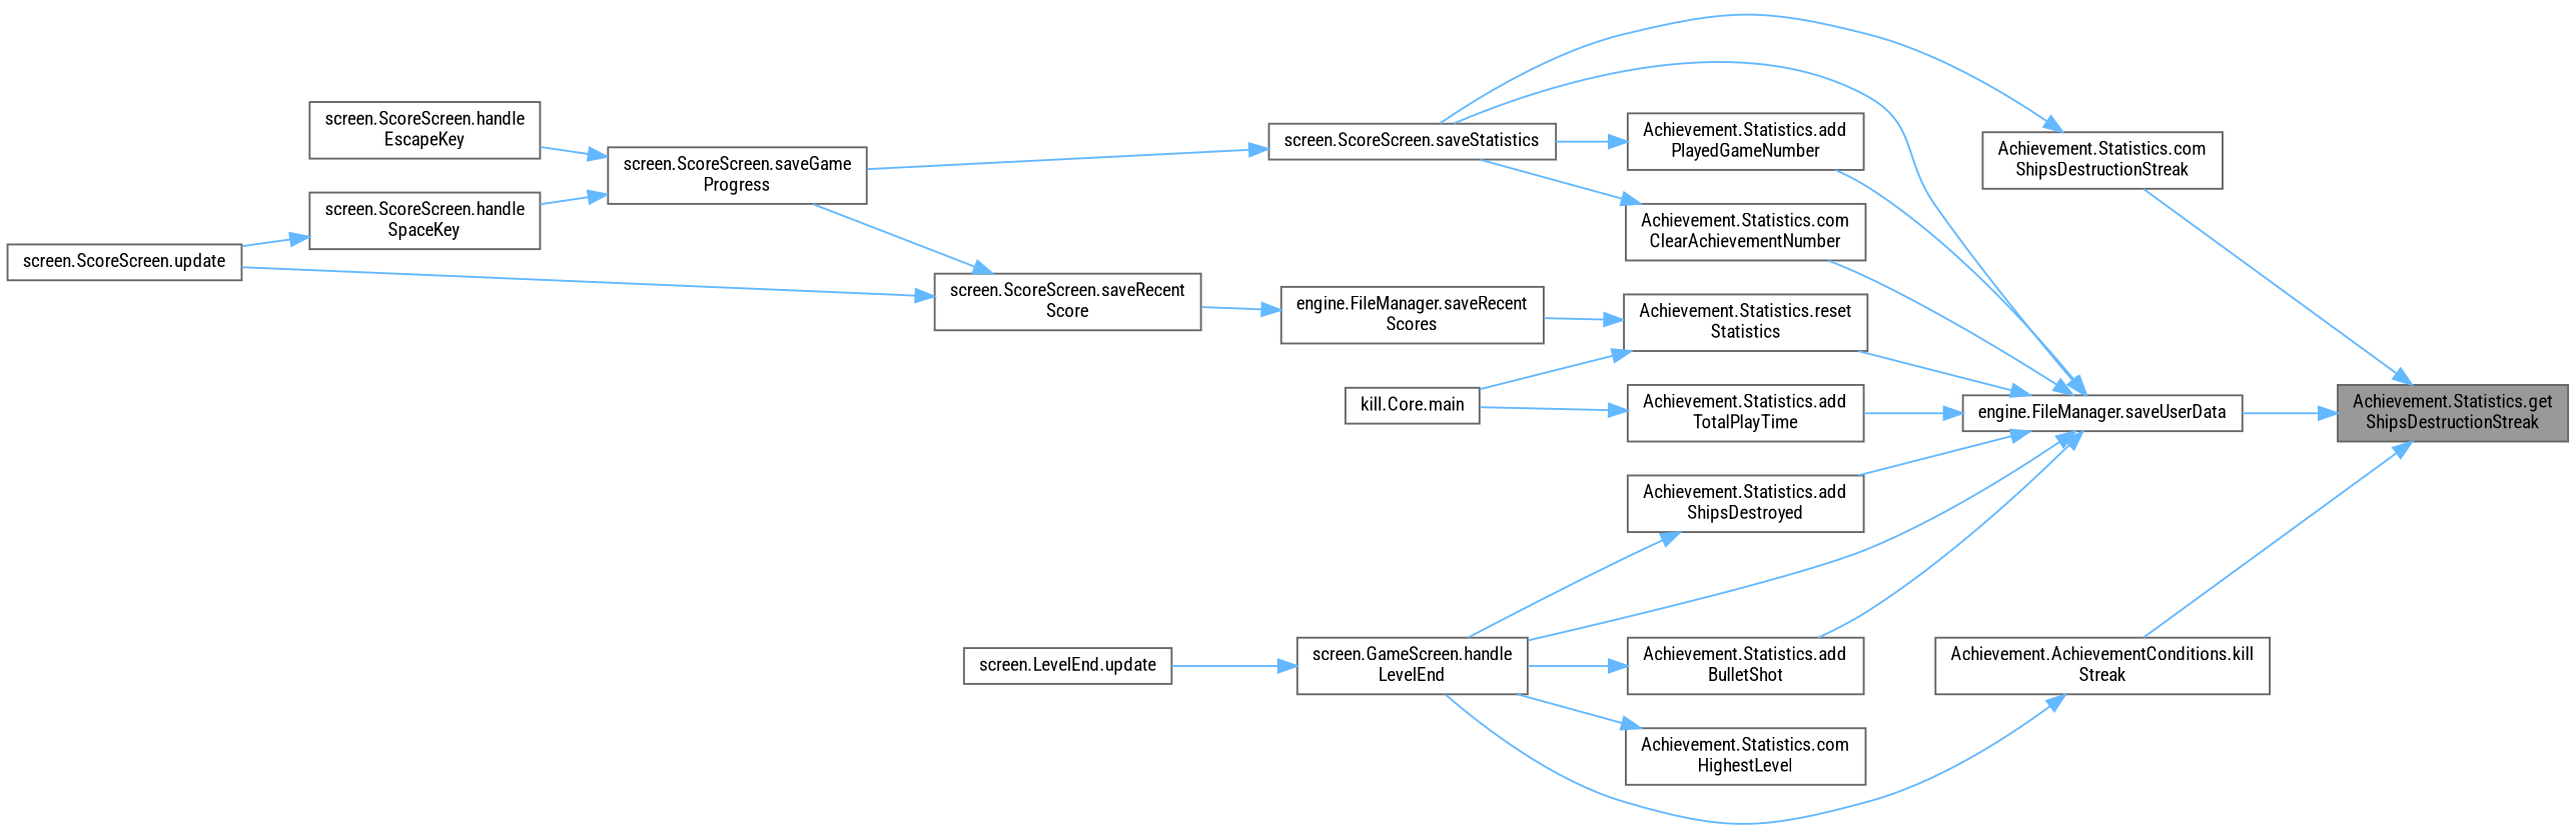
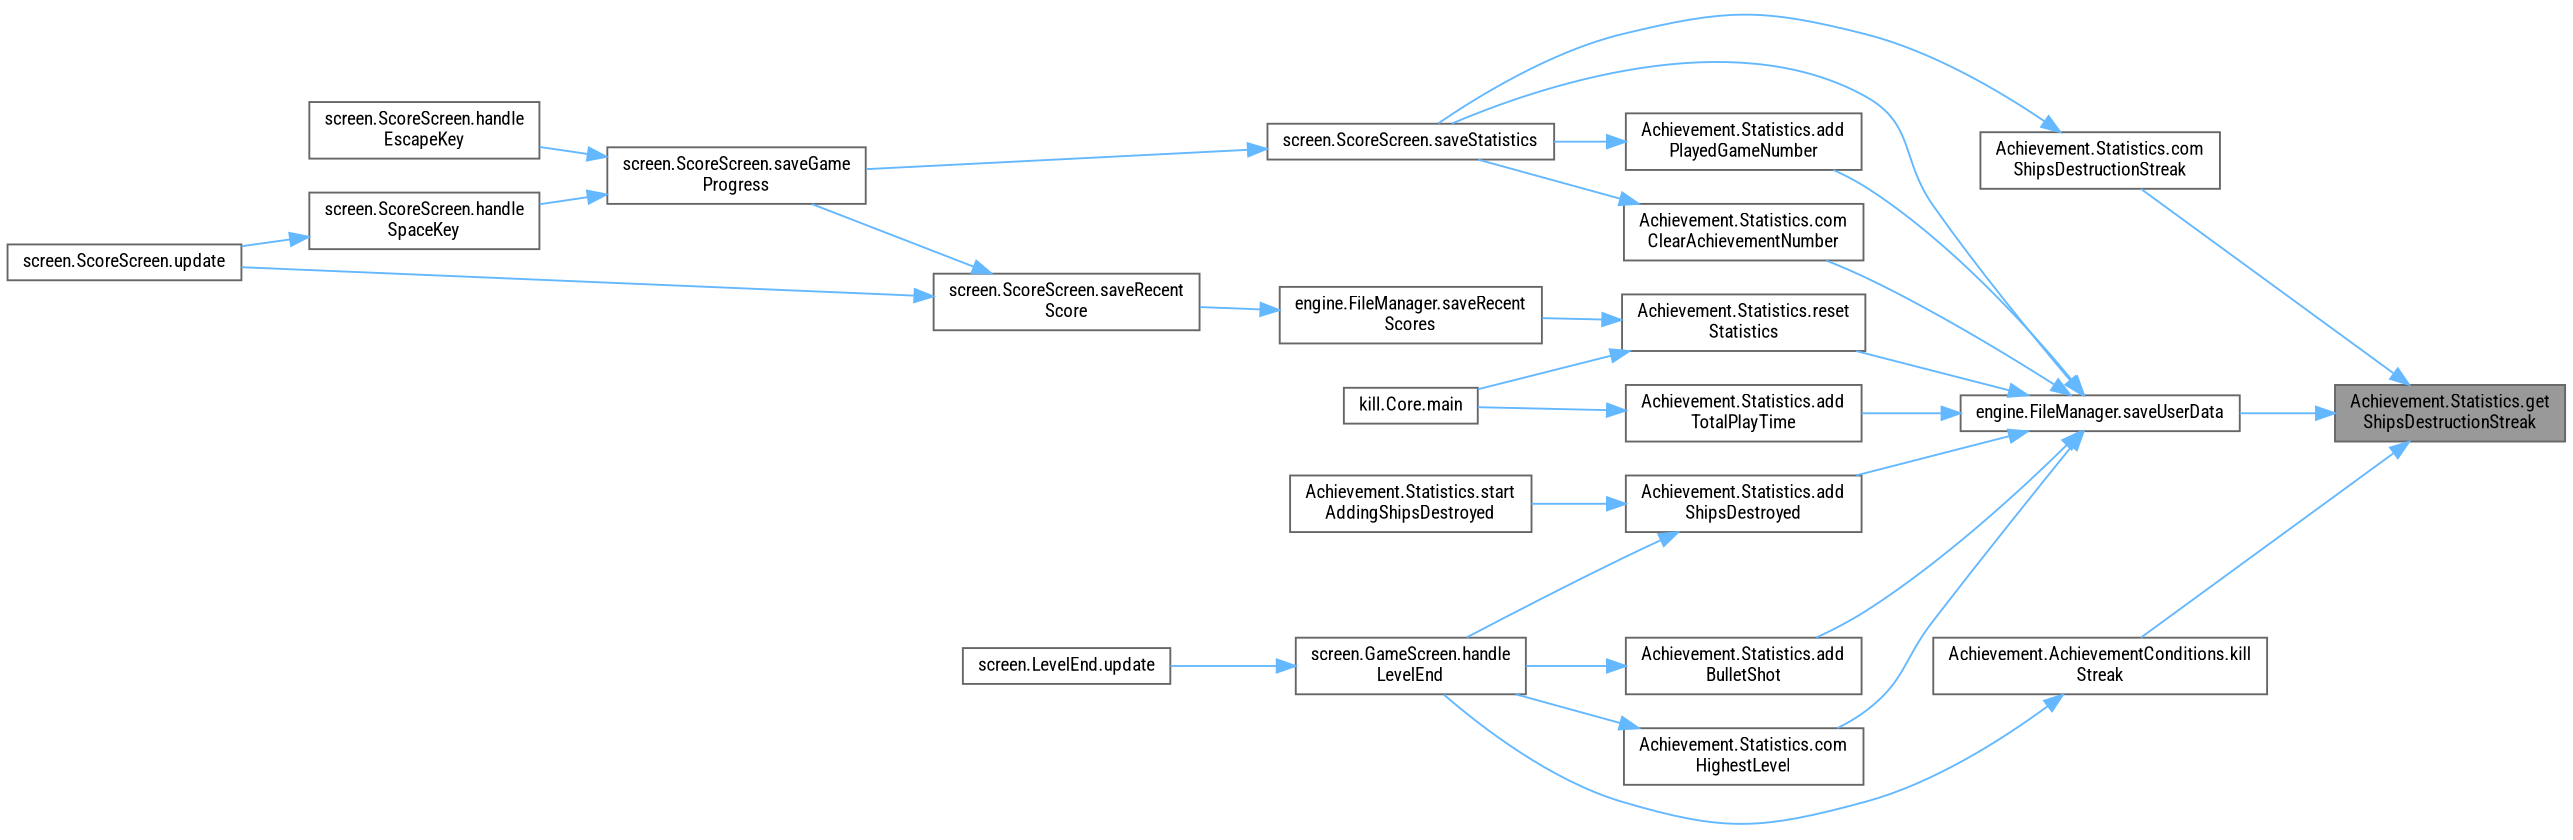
  digraph {
    fontname="Roboto Condensed"
    rankdir=RL
    node [color=grey40 fillcolor=white fontname="Roboto Condensed" fontsize=10 shape=box style=filled]
    edge [color=steelblue1 dir=back fontname="Roboto Condensed" fontsize=10 labelfontname=Helvetica labelfontsize=10 style=solid]
    n1 [color=gray40 fillcolor=grey60 fontcolor=black height=0.2 label="Achievement.Statistics.get\lShipsDestructionStreak" width=0.4]
    n2 [height=0.2 label="Achievement.Statistics.com\lShipsDestructionStreak" width=0.4]
    n3 [height=0.2 label="Achievement.AchievementConditions.kill\lStreak" width=0.4]
    n4 [height=0.2 label="engine.FileManager.saveUserData" width=0.4]
    n5 [height=0.2 label="screen.ScoreScreen.saveStatistics" width=0.4]
    n6 [height=0.2 label="screen.GameScreen.handle\lLevelEnd" width=0.4]
    n7 [height=0.2 label="Achievement.Statistics.add\lBulletShot" width=0.4]
    n8 [height=0.2 label="Achievement.Statistics.add\lPlayedGameNumber" width=0.4]
    n9 [height=0.2 label="Achievement.Statistics.add\lShipsDestroyed" width=0.4]
    n10 [height=0.2 label="Achievement.Statistics.add\lTotalPlayTime" width=0.4]
    n11 [height=0.2 label="Achievement.Statistics.com\lClearAchievementNumber" width=0.4]
    n12 [height=0.2 label="Achievement.Statistics.com\lHighestLevel" width=0.4]
    n13 [height=0.2 label="Achievement.Statistics.reset\lStatistics" width=0.4]
    n14 [height=0.2 label="screen.ScoreScreen.saveGame\lProgress" width=0.4]
    n15 [height=0.2 label="screen.ScoreScreen.handle\lEscapeKey" width=0.4]
    n16 [height=0.2 label="screen.ScoreScreen.handle\lSpaceKey" width=0.4]
    n17 [height=0.2 label="screen.ScoreScreen.update" width=0.4]
    n18 [height=0.2 label="screen.LevelEnd.update" width=0.4]
+   n19 [height=0.2 label="Achievement.Statistics.start\lAddingShipsDestroyed" width=0.4]
    n20 [height=0.2 label="kill.Core.main" width=0.4]
    n21 [height=0.2 label="engine.FileManager.saveRecent\lScores" width=0.4]
    n22 [height=0.2 label="screen.ScoreScreen.saveRecent\lScore" width=0.4]
    n1 -> n2
    n1 -> n3
    n1 -> n4
    n2 -> n5
    n3 -> n6
    n4 -> n5
    n4 -> n7
    n4 -> n8
    n4 -> n9
    n4 -> n10
    n4 -> n11
-   n4 -> n6
+   n4 -> n12
    n4 -> n13
    n5 -> n14
    n6 -> n18
    n7 -> n6
    n8 -> n5
    n9 -> n6
+   n9 -> n19
    n10 -> n20
    n11 -> n5
    n12 -> n6
    n13 -> n20
    n13 -> n21
    n14 -> n15
    n14 -> n16
    n16 -> n17
    n21 -> n22
    n22 -> n14
    n22 -> n17
  }
